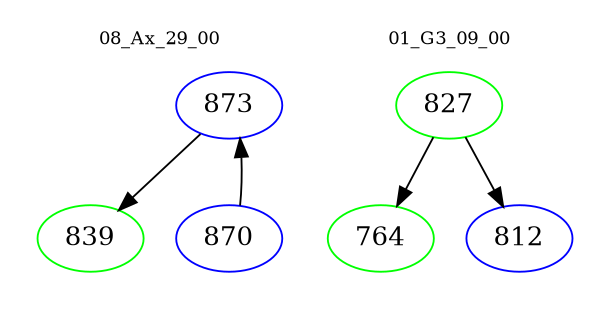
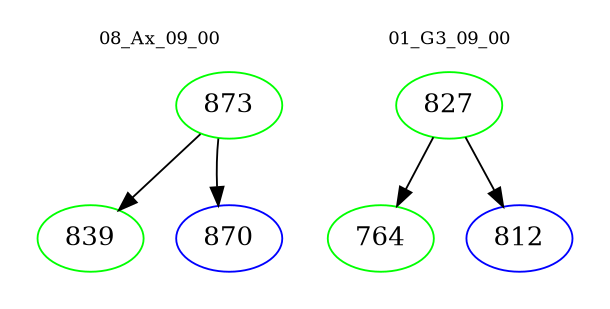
  digraph {
    node [color=green]
    edge [color=black]
-   n1 [color=blue label=873]
+   n1 [label=873]
    n2 [label=839]
    n3 [color=blue label=870]
    n4 [label=827]
    n5 [label=764]
    n6 [color=blue label=812]
    subgraph cluster_1 {
      color=white
      fontsize=10
-     label="08_Ax_29_00"
+     label="08_Ax_09_00"
      n1
      n2
      n3
    }
    subgraph cluster_2 {
      color=white
      fontsize=10
      label="01_G3_09_00"
      n4
      n5
      n6
    }
    n1 -> n2
-   n3 -> n1
+   n1 -> n3
    n4 -> n5
    n4 -> n6
  }
